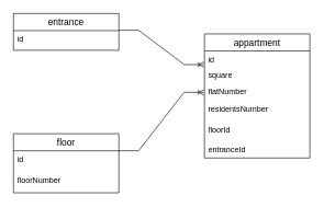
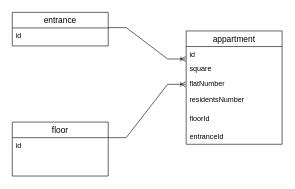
  <mxCell id="0" />
  <mxCell id="1" parent="0" />
  <mxCell id="2" value="appartment" style="swimlane;fontStyle=0;childLayout=stackLayout;horizontal=1;startSize=26;horizontalStack=0;resizeParent=1;resizeParentMax=0;resizeLast=0;collapsible=1;marginBottom=0;align=center;fontSize=14;" vertex="1" parent="1"><mxGeometry x="310" y="51" width="160" height="189" as="geometry"><mxRectangle x="490" y="171" width="110" height="30" as="alternateBounds" /></mxGeometry></mxCell>
  <mxCell id="3" value="id" style="text;strokeColor=none;fillColor=none;spacingLeft=4;spacingRight=4;overflow=hidden;rotatable=0;points=[[0,0.5],[1,0.5]];portConstraint=eastwest;fontSize=12;whiteSpace=wrap;html=1;" vertex="1" parent="2"><mxGeometry y="26" width="160" height="24" as="geometry" /></mxCell>
  <mxCell id="4" value="square" style="text;strokeColor=none;fillColor=none;spacingLeft=4;spacingRight=4;overflow=hidden;rotatable=0;points=[[0,0.5],[1,0.5]];portConstraint=eastwest;fontSize=12;whiteSpace=wrap;html=1;" vertex="1" parent="2"><mxGeometry y="50" width="160" height="24" as="geometry" /></mxCell>
  <mxCell id="5" value="flatNumber" style="text;strokeColor=none;fillColor=none;spacingLeft=4;spacingRight=4;overflow=hidden;rotatable=0;points=[[0,0.5],[1,0.5]];portConstraint=eastwest;fontSize=12;whiteSpace=wrap;html=1;" vertex="1" parent="2"><mxGeometry y="74" width="160" height="27" as="geometry" /></mxCell>
  <mxCell id="6" value="residentsNumber" style="text;strokeColor=none;fillColor=none;spacingLeft=4;spacingRight=4;overflow=hidden;rotatable=0;points=[[0,0.5],[1,0.5]];portConstraint=eastwest;fontSize=12;whiteSpace=wrap;html=1;" vertex="1" parent="2"><mxGeometry y="101" width="160" height="31" as="geometry" /></mxCell>
  <mxCell id="7" value="floorId" style="text;strokeColor=none;fillColor=none;spacingLeft=4;spacingRight=4;overflow=hidden;rotatable=0;points=[[0,0.5],[1,0.5]];portConstraint=eastwest;fontSize=12;whiteSpace=wrap;html=1;" vertex="1" parent="2"><mxGeometry y="132" width="160" height="30" as="geometry" /></mxCell>
  <mxCell id="8" value="entranceId" style="text;strokeColor=none;fillColor=none;spacingLeft=4;spacingRight=4;overflow=hidden;rotatable=0;points=[[0,0.5],[1,0.5]];portConstraint=eastwest;fontSize=12;whiteSpace=wrap;html=1;" vertex="1" parent="2"><mxGeometry y="162" width="160" height="27" as="geometry" /></mxCell>
  <mxCell id="9" value="entrance" style="swimlane;fontStyle=0;childLayout=stackLayout;horizontal=1;startSize=26;horizontalStack=0;resizeParent=1;resizeParentMax=0;resizeLast=0;collapsible=1;marginBottom=0;align=center;fontSize=14;" vertex="1" parent="1"><mxGeometry x="20" y="20" width="160" height="56" as="geometry" /></mxCell>
  <mxCell id="10" value="id" style="text;strokeColor=none;fillColor=none;spacingLeft=4;spacingRight=4;overflow=hidden;rotatable=0;points=[[0,0.5],[1,0.5]];portConstraint=eastwest;fontSize=12;whiteSpace=wrap;html=1;" vertex="1" parent="9"><mxGeometry y="26" width="160" height="30" as="geometry" /></mxCell>
  <mxCell id="11" value="floor" style="swimlane;fontStyle=0;childLayout=stackLayout;horizontal=1;startSize=26;horizontalStack=0;resizeParent=1;resizeParentMax=0;resizeLast=0;collapsible=1;marginBottom=0;align=center;fontSize=14;" vertex="1" parent="1"><mxGeometry x="20" y="203" width="160" height="90" as="geometry" /></mxCell>
  <mxCell id="12" value="id" style="text;strokeColor=none;fillColor=none;spacingLeft=4;spacingRight=4;overflow=hidden;rotatable=0;points=[[0,0.5],[1,0.5]];portConstraint=eastwest;fontSize=12;whiteSpace=wrap;html=1;" vertex="1" parent="11"><mxGeometry y="26" width="160" height="64" as="geometry" /></mxCell>
- <mxCell id="13" value="floorNumber" style="text;strokeColor=none;fillColor=none;spacingLeft=4;spacingRight=4;overflow=hidden;rotatable=0;points=[[0,0.5],[1,0.5]];portConstraint=eastwest;fontSize=12;whiteSpace=wrap;html=1;" vertex="1" parent="1"><mxGeometry x="20" y="261" width="160" height="30" as="geometry" /></mxCell>
  <mxCell id="14" value="" style="edgeStyle=entityRelationEdgeStyle;fontSize=12;html=1;endArrow=ERoneToMany;rounded=0;exitX=1.011;exitY=-0.018;exitDx=0;exitDy=0;exitPerimeter=0;entryX=0.006;entryY=0.867;entryDx=0;entryDy=0;entryPerimeter=0;" edge="1" parent="1"><mxGeometry width="100" height="100" relative="1" as="geometry"><mxPoint x="180" y="45.46" as="sourcePoint" /><mxPoint x="309.2" y="97.808" as="targetPoint" /></mxGeometry></mxCell>
  <mxCell id="15" value="" style="edgeStyle=entityRelationEdgeStyle;fontSize=12;html=1;endArrow=ERoneToMany;rounded=0;exitX=1;exitY=0.25;exitDx=0;exitDy=0;entryX=-0.006;entryY=0.427;entryDx=0;entryDy=0;entryPerimeter=0;" edge="1" parent="1"><mxGeometry width="100" height="100" relative="1" as="geometry"><mxPoint x="180" y="228.97" as="sourcePoint" /><mxPoint x="309.04" y="139.999" as="targetPoint" /></mxGeometry></mxCell>
